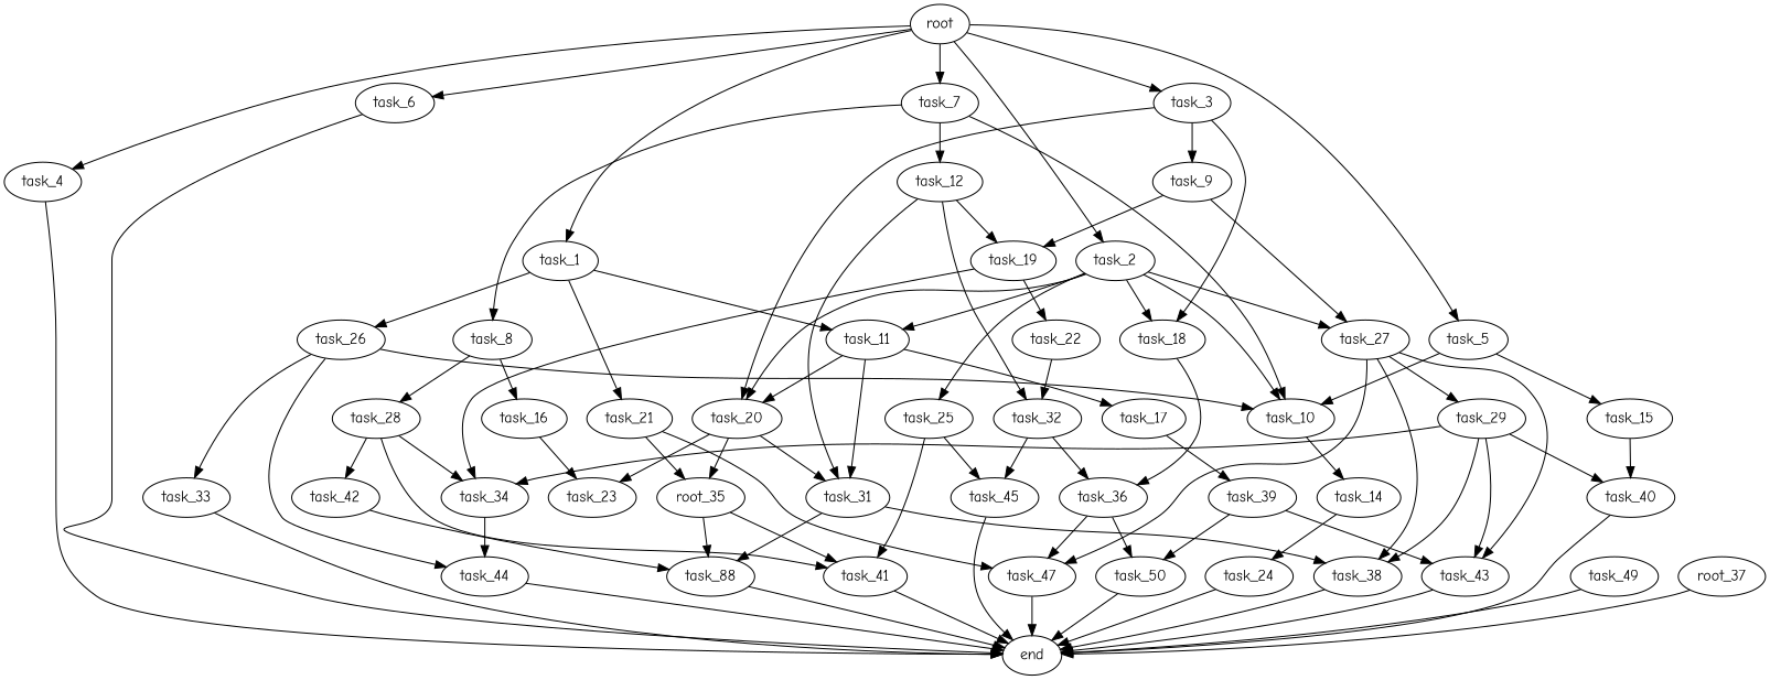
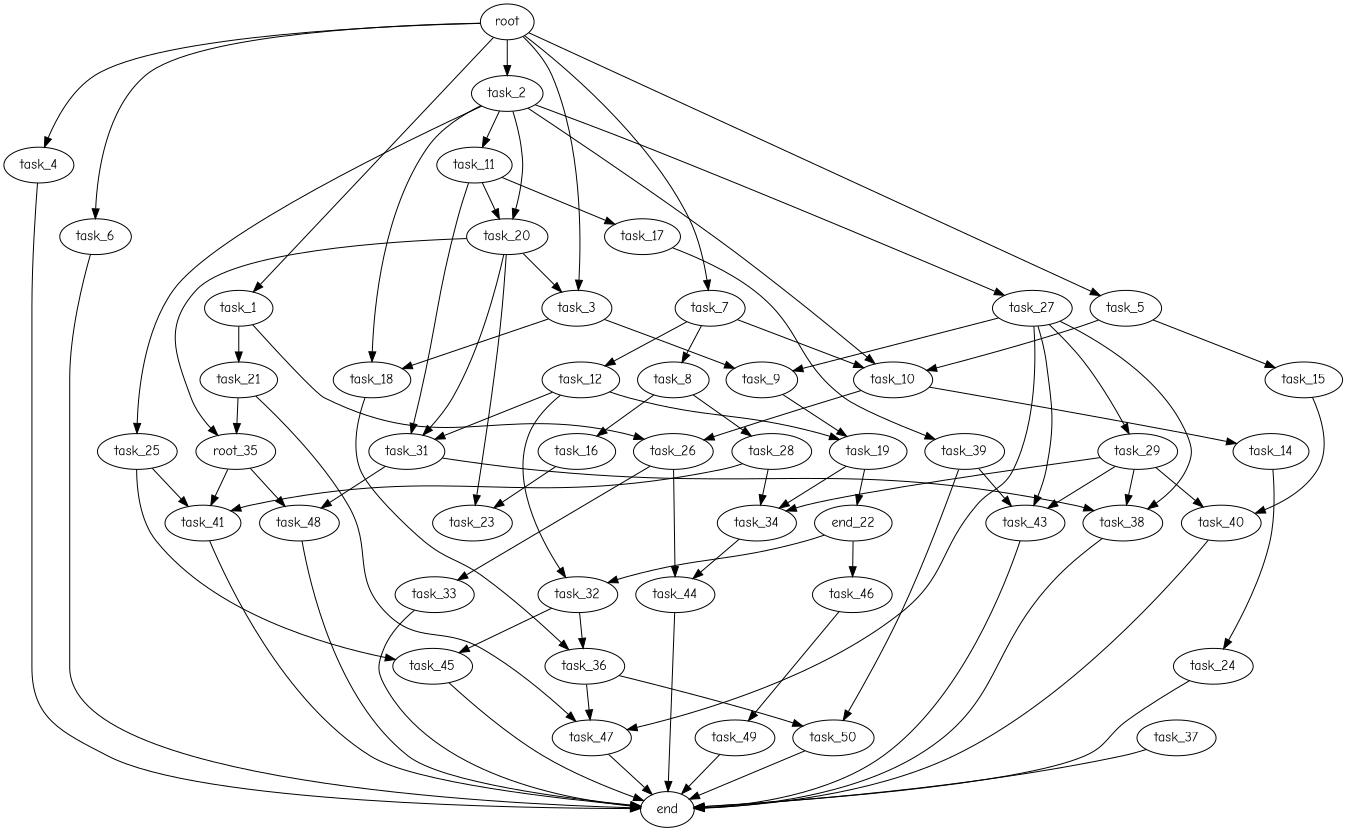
  digraph {
    fontname="Comic Neue"
    node [fontname="Comic Neue"]
    edge [fontname="Comic Neue"]
    root
    task_1
    task_2
    task_3
    task_4
    task_5
    task_6
    task_7
    task_11
    task_21
    task_26
    task_10
    task_18
    task_20
    task_25
    task_27
    task_9
    end
    task_15
    task_8
    task_12
    task_17
    task_31
    n24 [label=root_35]
    task_47
    task_33
    task_44
    task_14
    task_36
    task_23
    task_41
    task_45
    task_29
    task_38
    task_43
    task_19
    task_40
    task_16
    task_28
    task_32
    task_34
-   task_42
-   task_22
+   task_22 [label=end_22]
    task_24
    task_39
-   task_48 [label=task_88]
+   task_48
    task_50
+   task_46
    task_49
-   task_37 [label=root_37]
+   task_37
    root -> task_1
    root -> task_2
    root -> task_3
    root -> task_4
    root -> task_5
    root -> task_6
    root -> task_7
-   task_1 -> task_11
    task_1 -> task_21
    task_1 -> task_26
    task_2 -> task_11
    task_2 -> task_10
    task_2 -> task_18
    task_2 -> task_20
    task_2 -> task_25
    task_2 -> task_27
    task_3 -> task_18
-   task_3 -> task_20
+   task_20 -> task_3
    task_3 -> task_9
    task_4 -> end
    task_5 -> task_10
    task_5 -> task_15
    task_6 -> end
    task_7 -> task_10
    task_7 -> task_8
    task_7 -> task_12
    task_11 -> task_20
    task_11 -> task_17
    task_11 -> task_31
    task_21 -> n24
    task_21 -> task_47
    task_26 -> task_33
    task_26 -> task_44
-   task_26 -> task_10
+   task_10 -> task_26
    task_10 -> task_14
    task_18 -> task_36
    task_20 -> task_31
    task_20 -> n24
    task_20 -> task_23
    task_25 -> task_41
    task_25 -> task_45
    task_27 -> task_47
    task_27 -> task_29
    task_27 -> task_38
    task_27 -> task_43
-   task_9 -> task_27
+   task_27 -> task_9
    task_9 -> task_19
    task_15 -> task_40
    task_8 -> task_16
    task_8 -> task_28
    task_12 -> task_31
    task_12 -> task_19
    task_12 -> task_32
    task_17 -> task_39
    task_31 -> task_38
    task_31 -> task_48
    n24 -> task_41
    n24 -> task_48
    task_47 -> end
    task_33 -> end
    task_44 -> end
    task_14 -> task_24
    task_36 -> task_47
    task_36 -> task_50
    task_41 -> end
    task_45 -> end
    task_29 -> task_38
    task_29 -> task_43
    task_29 -> task_40
    task_29 -> task_34
    task_38 -> end
    task_43 -> end
    task_19 -> task_34
    task_19 -> task_22
    task_40 -> end
    task_16 -> task_23
    task_28 -> task_41
    task_28 -> task_34
-   task_28 -> task_42
    task_32 -> task_36
    task_32 -> task_45
    task_34 -> task_44
-   task_42 -> task_48
    task_22 -> task_32
+   task_22 -> task_46
    task_24 -> end
    task_39 -> task_43
    task_39 -> task_50
    task_48 -> end
    task_50 -> end
+   task_46 -> task_49
    task_49 -> end
    task_37 -> end
  }
